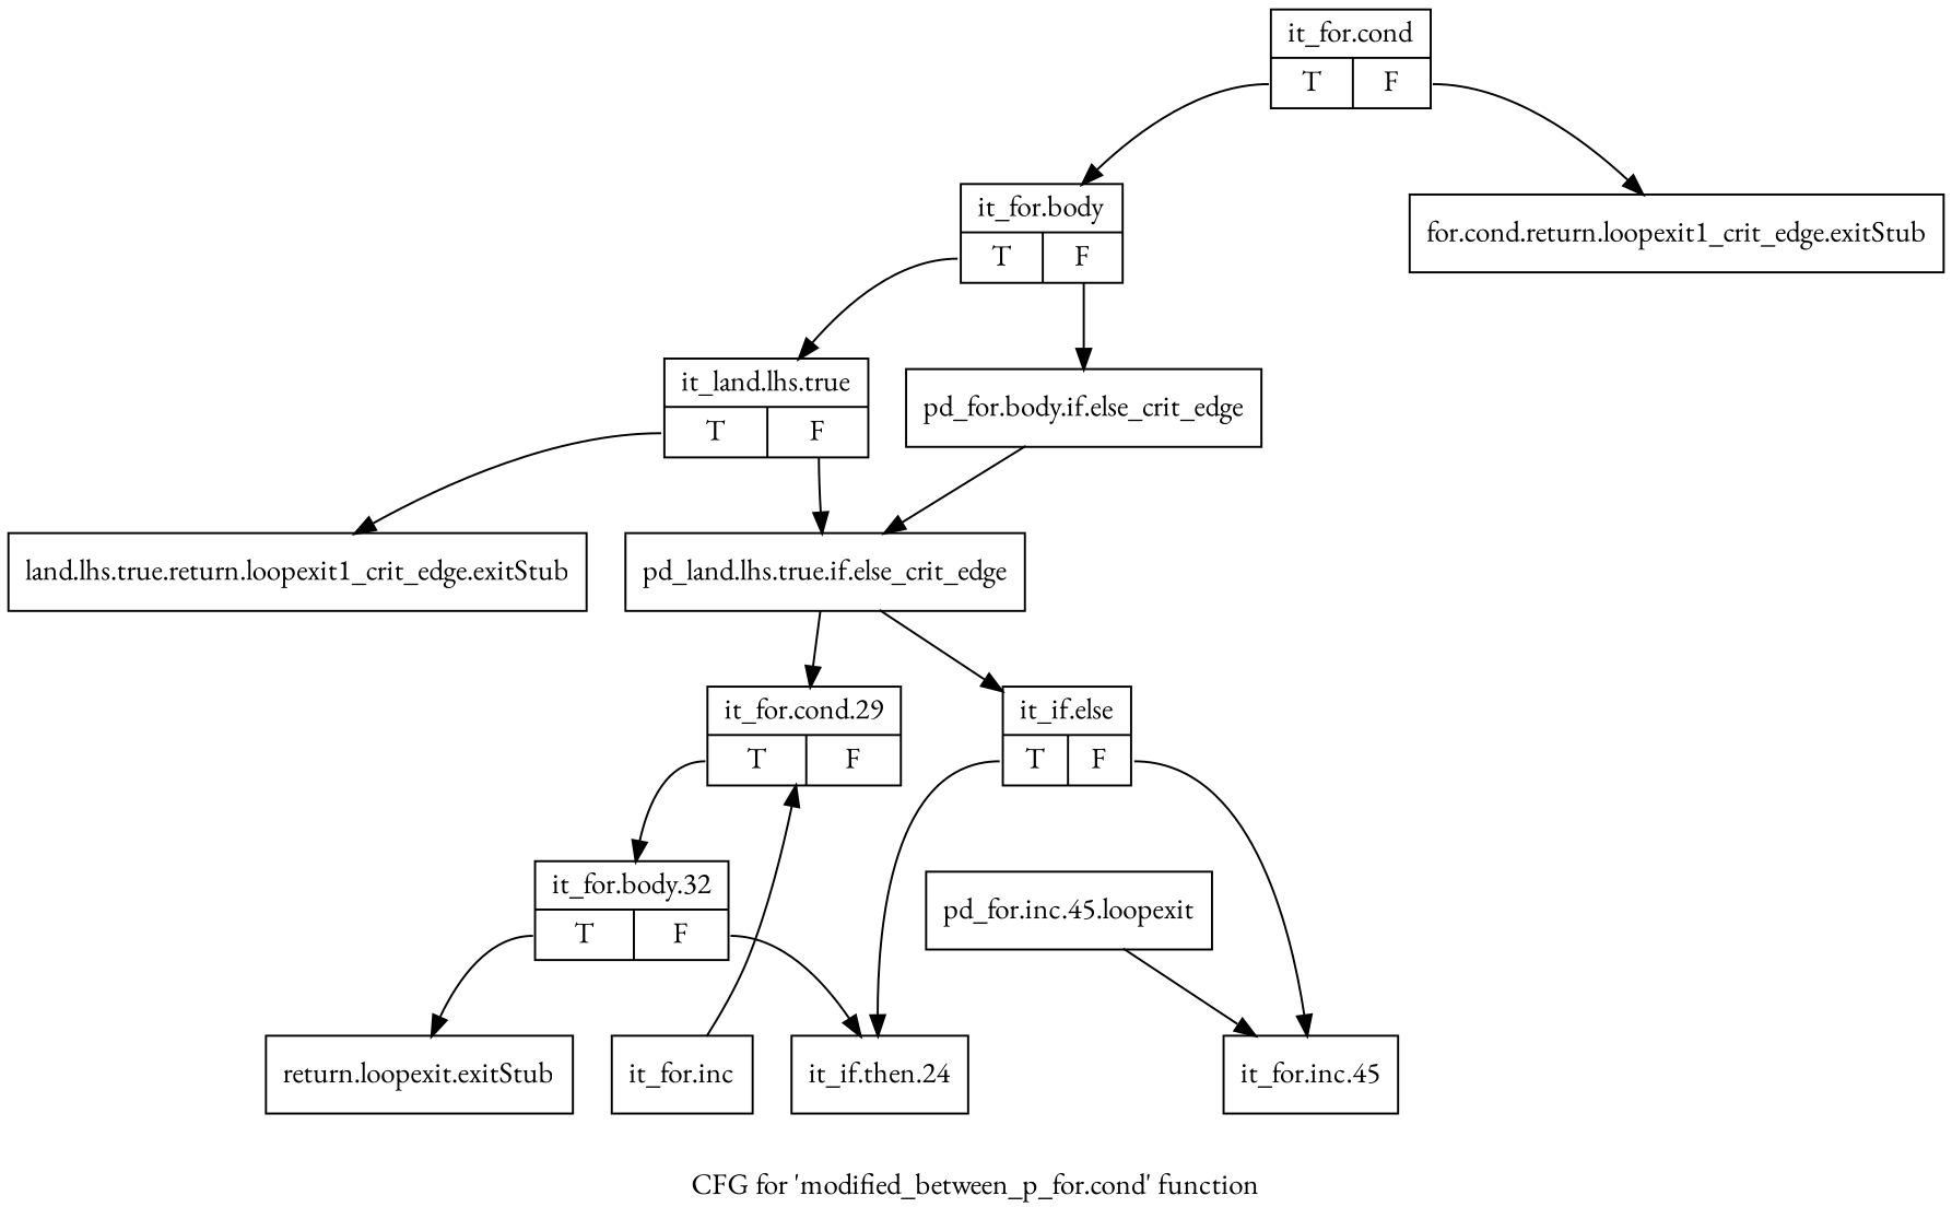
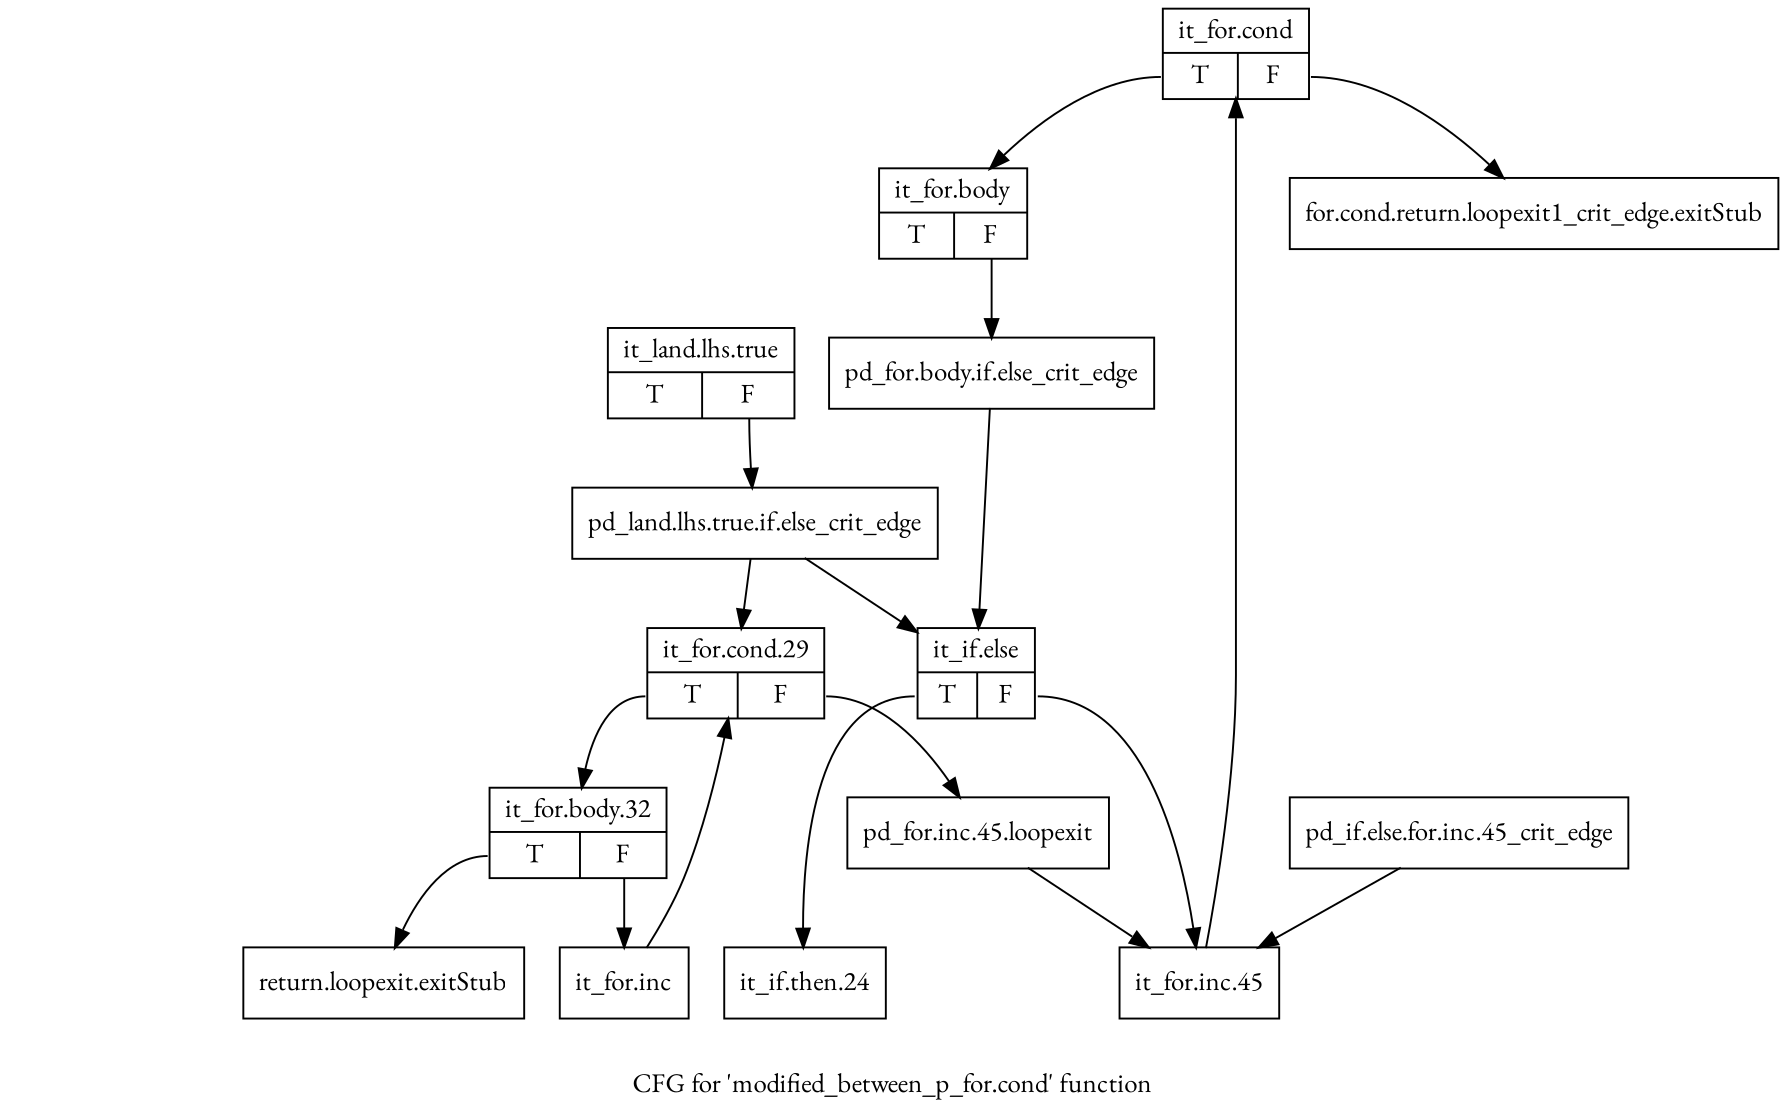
  digraph {
    fontname="EB Garamond"
    label="CFG for 'modified_between_p_for.cond' function"
    node [fontname="EB Garamond" shape=record]
    edge [fontname="EB Garamond"]
    n1 [label="{it_for.cond|{<s0>T|<s1>F}}"]
    n2 [label="{for.cond.return.loopexit1_crit_edge.exitStub}"]
    n3 [label="{it_for.body|{<s0>T|<s1>F}}"]
    n4 [label="{it_land.lhs.true|{<s0>T|<s1>F}}"]
    n5 [label="{pd_for.body.if.else_crit_edge}"]
-   n6 [label="{land.lhs.true.return.loopexit1_crit_edge.exitStub}"]
    n7 [label="{return.loopexit.exitStub}"]
    n8 [label="{pd_land.lhs.true.if.else_crit_edge}"]
    n9 [label="{it_if.else|{<s0>T|<s1>F}}"]
    n10 [label="{it_for.cond.29|{<s0>T|<s1>F}}"]
    n11 [label="{it_if.then.24}"]
    n12 [label="{it_for.inc.45}"]
+   n13 [label="{pd_if.else.for.inc.45_crit_edge}"]
    n14 [label="{it_for.body.32|{<s0>T|<s1>F}}"]
    n15 [label="{pd_for.inc.45.loopexit}"]
    n16 [label="{it_for.inc}"]
    n1 -> n2 [tailport=s1]
    n1 -> n3 [tailport=s0]
-   n3 -> n4 [tailport=s0]
    n3 -> n5 [tailport=s1]
-   n4 -> n6 [tailport=s0]
    n4 -> n8 [tailport=s1]
-   n5 -> n8
+   n5 -> n9
    n8 -> n9
    n8 -> n10
    n9 -> n11 [tailport=s0]
    n9 -> n12 [tailport=s1]
    n10 -> n14 [tailport=s0]
+   n10 -> n15 [tailport=s1]
+   n12 -> n1
+   n13 -> n12
    n14 -> n7 [tailport=s0]
-   n14 -> n11 [tailport=s1]
+   n14 -> n16 [tailport=s1]
    n15 -> n12
    n16 -> n10
  }
